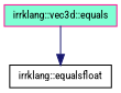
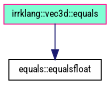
  digraph {
    rankdir=TB
    fontname="Roboto Condensed"
    node [fontname="Roboto Condensed" fontsize=10 shape=record style=filled]
    n1 [color=deeppink fillcolor=aquamarine fontcolor=black height=0.2 label="irrklang::vec3d::equals" width=0.4]
-   n2 [color=black height=0.2 label="irrklang::equalsfloat" width=0.4 fillcolor=white]
+   n2 [color=black height=0.2 label="equals::equalsfloat" width=0.4 fillcolor=white]
    n1 -> n2 [color=midnightblue fontname="Roboto Condensed" fontsize=10 labelfontname=Helvetica labelfontsize=10 style=solid]
  }
